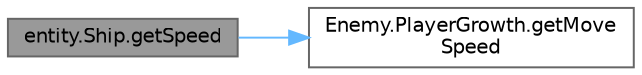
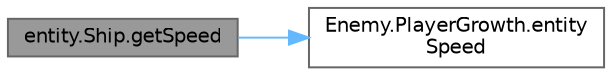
  digraph {
    rankdir=LR
    node [fontname=Helvetica fontsize=10 shape=box style=filled]
    n1 [color=gray40 fillcolor=grey60 fontcolor=black height=0.2 label="entity.Ship.getSpeed" width=0.4]
-   n2 [color=grey40 fillcolor=white height=0.2 label="Enemy.PlayerGrowth.getMove\lSpeed" width=0.4]
+   n2 [color=grey40 fillcolor=white height=0.2 label="Enemy.PlayerGrowth.entity\lSpeed" width=0.4]
    n1 -> n2 [color=steelblue1 fontname=Helvetica fontsize=10 labelfontname=Helvetica labelfontsize=10 style=solid]
  }
